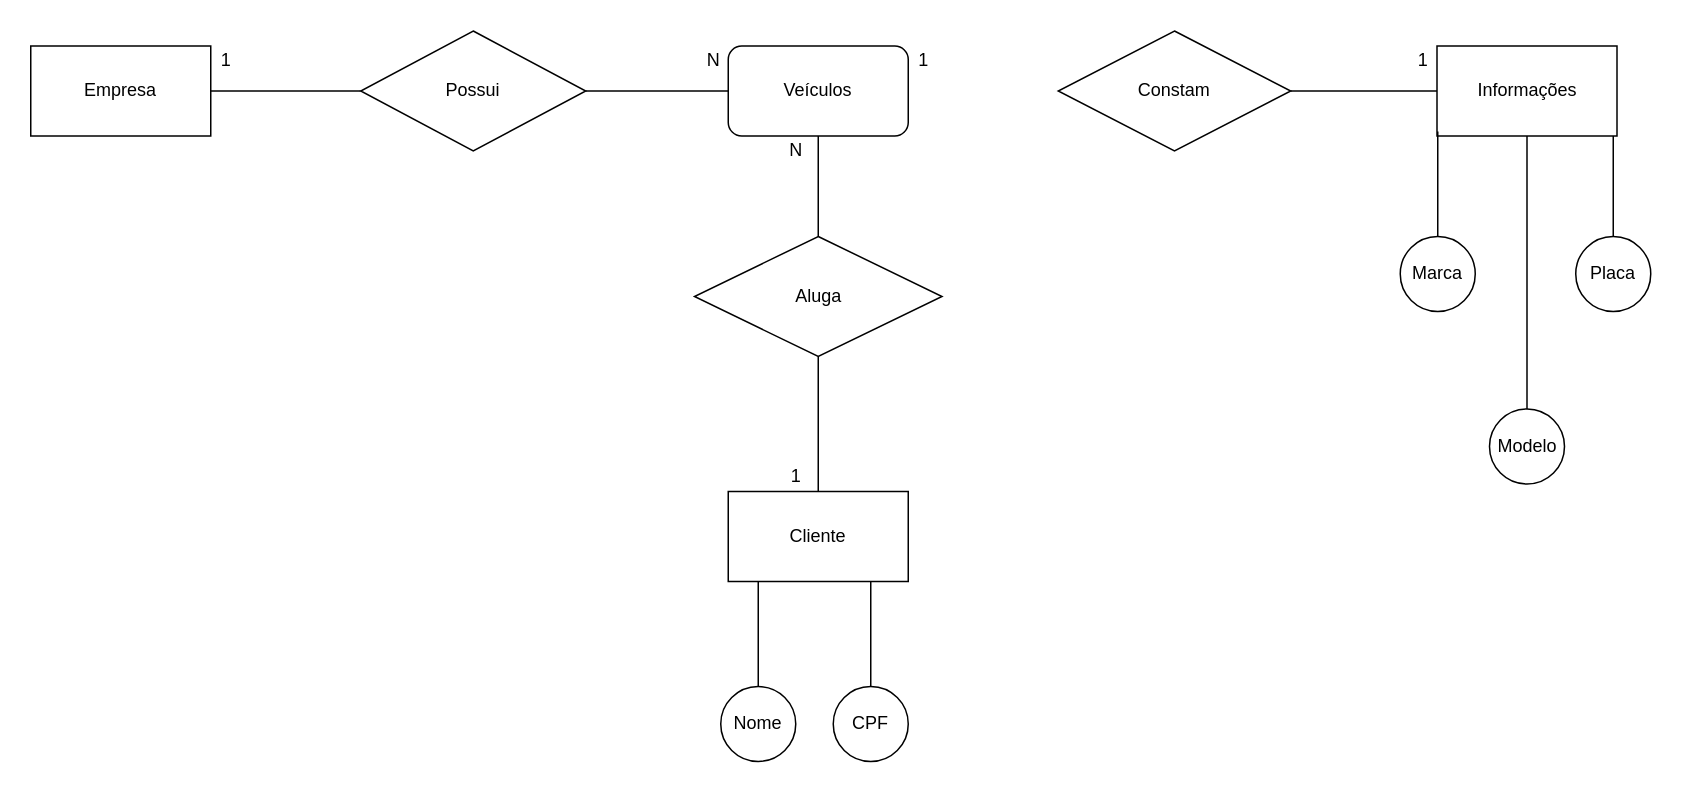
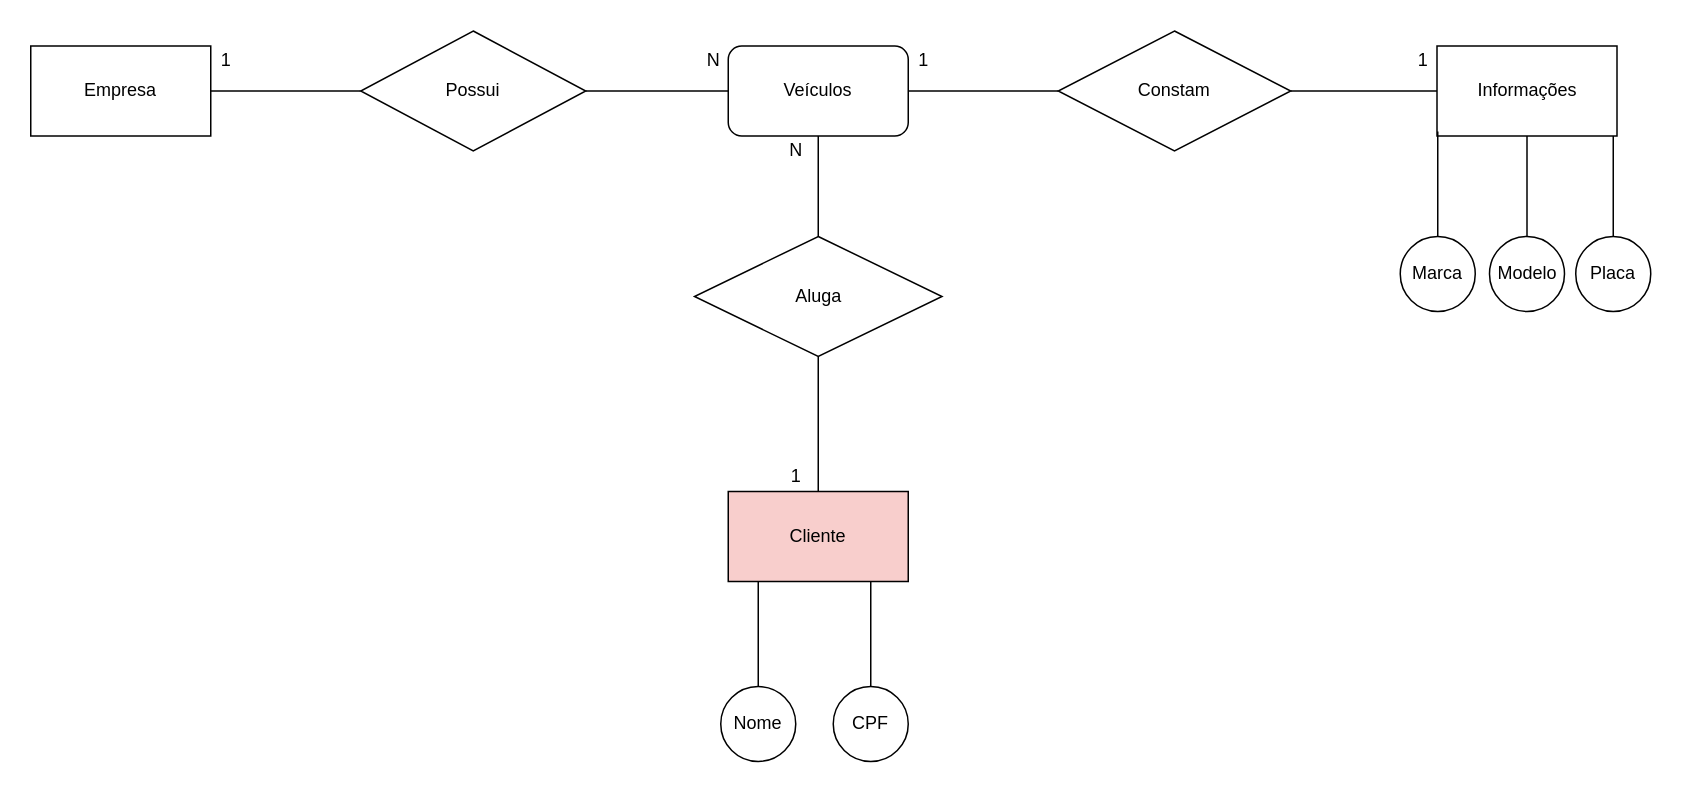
  <mxCell id="0" />
  <mxCell id="1" parent="0" />
  <mxCell id="2" value="" style="edgeStyle=orthogonalEdgeStyle;rounded=0;orthogonalLoop=1;jettySize=auto;html=1;endArrow=none;endFill=0;" parent="1" source="3" target="5" edge="1"><mxGeometry relative="1" as="geometry" /></mxCell>
  <mxCell id="3" value="Empresa" style="rounded=0;whiteSpace=wrap;html=1;" parent="1" vertex="1"><mxGeometry x="20" y="30" width="120" height="60" as="geometry" /></mxCell>
  <mxCell id="4" value="" style="edgeStyle=orthogonalEdgeStyle;rounded=0;orthogonalLoop=1;jettySize=auto;html=1;endArrow=none;endFill=0;" parent="1" source="5" target="8" edge="1"><mxGeometry relative="1" as="geometry" /></mxCell>
  <mxCell id="5" value="Possui" style="rhombus;whiteSpace=wrap;html=1;rounded=0;" parent="1" vertex="1"><mxGeometry x="240" y="20" width="150" height="80" as="geometry" /></mxCell>
+ <mxCell id="6" value="" style="edgeStyle=orthogonalEdgeStyle;rounded=0;orthogonalLoop=1;jettySize=auto;html=1;endArrow=none;endFill=0;" parent="1" source="8" target="12" edge="1"><mxGeometry relative="1" as="geometry" /></mxCell>
  <mxCell id="7" value="" style="edgeStyle=none;rounded=0;orthogonalLoop=1;jettySize=auto;html=1;endArrow=none;endFill=0;" parent="1" source="8" target="23" edge="1"><mxGeometry relative="1" as="geometry" /></mxCell>
  <mxCell id="8" value="Veículos" style="whiteSpace=wrap;html=1;rounded=1;" parent="1" vertex="1"><mxGeometry x="485" y="30" width="120" height="60" as="geometry" /></mxCell>
  <mxCell id="9" value="1" style="text;html=1;align=center;verticalAlign=middle;resizable=0;points=[];autosize=1;" parent="1" vertex="1"><mxGeometry x="140" y="30" width="20" height="20" as="geometry" /></mxCell>
  <mxCell id="10" value="N" style="text;html=1;align=center;verticalAlign=middle;resizable=0;points=[];autosize=1;" parent="1" vertex="1"><mxGeometry x="465" y="30" width="20" height="20" as="geometry" /></mxCell>
  <mxCell id="11" value="" style="edgeStyle=orthogonalEdgeStyle;rounded=0;orthogonalLoop=1;jettySize=auto;html=1;endArrow=none;endFill=0;" parent="1" source="12" target="13" edge="1"><mxGeometry relative="1" as="geometry" /></mxCell>
  <mxCell id="12" value="Constam" style="rhombus;whiteSpace=wrap;html=1;rounded=0;" parent="1" vertex="1"><mxGeometry x="705" y="20" width="155" height="80" as="geometry" /></mxCell>
  <mxCell id="13" value="Informações" style="whiteSpace=wrap;html=1;rounded=0;" parent="1" vertex="1"><mxGeometry x="957.5" y="30" width="120" height="60" as="geometry" /></mxCell>
  <mxCell id="14" style="rounded=0;orthogonalLoop=1;jettySize=auto;html=1;exitX=0.5;exitY=0;exitDx=0;exitDy=0;entryX=0.5;entryY=1;entryDx=0;entryDy=0;endArrow=none;endFill=0;" parent="1" source="15" edge="1"><mxGeometry relative="1" as="geometry"><mxPoint x="958" y="87" as="targetPoint" /></mxGeometry></mxCell>
  <mxCell id="15" value="Marca" style="ellipse;whiteSpace=wrap;html=1;aspect=fixed;" parent="1" vertex="1"><mxGeometry x="933" y="157" width="50" height="50" as="geometry" /></mxCell>
  <mxCell id="16" style="rounded=0;orthogonalLoop=1;jettySize=auto;html=1;exitX=0.5;exitY=0;exitDx=0;exitDy=0;entryX=0.5;entryY=1;entryDx=0;entryDy=0;endArrow=none;endFill=0;" parent="1" source="17" edge="1"><mxGeometry relative="1" as="geometry"><mxPoint x="1017.5" y="90" as="targetPoint" /></mxGeometry></mxCell>
- <mxCell id="17" value="Modelo" style="ellipse;whiteSpace=wrap;html=1;aspect=fixed;" parent="1" vertex="1"><mxGeometry x="992.5" y="272" width="50" height="50" as="geometry" /></mxCell>
+ <mxCell id="17" value="Modelo" style="ellipse;whiteSpace=wrap;html=1;aspect=fixed;" parent="1" vertex="1"><mxGeometry x="992.5" y="157" width="50" height="50" as="geometry" /></mxCell>
  <mxCell id="18" style="rounded=0;orthogonalLoop=1;jettySize=auto;html=1;exitX=0.5;exitY=0;exitDx=0;exitDy=0;entryX=0.5;entryY=1;entryDx=0;entryDy=0;endArrow=none;endFill=0;" parent="1" source="19" edge="1"><mxGeometry relative="1" as="geometry"><mxPoint x="1075" y="90" as="targetPoint" /></mxGeometry></mxCell>
  <mxCell id="19" value="Placa" style="ellipse;whiteSpace=wrap;html=1;aspect=fixed;" parent="1" vertex="1"><mxGeometry x="1050" y="157" width="50" height="50" as="geometry" /></mxCell>
  <mxCell id="20" value="1" style="text;html=1;align=center;verticalAlign=middle;resizable=0;points=[];autosize=1;" parent="1" vertex="1"><mxGeometry x="605" y="30" width="20" height="20" as="geometry" /></mxCell>
  <mxCell id="21" value="1" style="text;html=1;align=center;verticalAlign=middle;resizable=0;points=[];autosize=1;" parent="1" vertex="1"><mxGeometry x="937.5" y="30" width="20" height="20" as="geometry" /></mxCell>
  <mxCell id="22" value="" style="edgeStyle=none;rounded=0;orthogonalLoop=1;jettySize=auto;html=1;endArrow=none;endFill=0;" parent="1" source="23" target="24" edge="1"><mxGeometry relative="1" as="geometry" /></mxCell>
  <mxCell id="23" value="Aluga" style="rhombus;whiteSpace=wrap;html=1;rounded=0;" parent="1" vertex="1"><mxGeometry x="462.5" y="157" width="165" height="80" as="geometry" /></mxCell>
- <mxCell id="24" value="Cliente" style="whiteSpace=wrap;html=1;rounded=0;" parent="1" vertex="1"><mxGeometry x="485" y="327" width="120" height="60" as="geometry" /></mxCell>
+ <mxCell id="24" value="Cliente" style="whiteSpace=wrap;html=1;rounded=0;fillColor=#f8cecc;" parent="1" vertex="1"><mxGeometry x="485" y="327" width="120" height="60" as="geometry" /></mxCell>
  <mxCell id="25" style="rounded=0;orthogonalLoop=1;jettySize=auto;html=1;exitX=0.5;exitY=0;exitDx=0;exitDy=0;entryX=0.5;entryY=1;entryDx=0;entryDy=0;endArrow=none;endFill=0;" parent="1" source="26" edge="1"><mxGeometry relative="1" as="geometry"><mxPoint x="505" y="387" as="targetPoint" /></mxGeometry></mxCell>
  <mxCell id="26" value="Nome" style="ellipse;whiteSpace=wrap;html=1;aspect=fixed;" parent="1" vertex="1"><mxGeometry x="480" y="457" width="50" height="50" as="geometry" /></mxCell>
  <mxCell id="27" style="rounded=0;orthogonalLoop=1;jettySize=auto;html=1;exitX=0.5;exitY=0;exitDx=0;exitDy=0;entryX=0.5;entryY=1;entryDx=0;entryDy=0;endArrow=none;endFill=0;" parent="1" source="28" edge="1"><mxGeometry relative="1" as="geometry"><mxPoint x="580" y="387" as="targetPoint" /></mxGeometry></mxCell>
  <mxCell id="28" value="CPF" style="ellipse;whiteSpace=wrap;html=1;aspect=fixed;" parent="1" vertex="1"><mxGeometry x="555" y="457" width="50" height="50" as="geometry" /></mxCell>
  <mxCell id="29" value="1" style="text;html=1;align=center;verticalAlign=middle;resizable=0;points=[];autosize=1;" parent="1" vertex="1"><mxGeometry x="520" y="307" width="20" height="20" as="geometry" /></mxCell>
  <mxCell id="30" value="N" style="text;html=1;align=center;verticalAlign=middle;resizable=0;points=[];autosize=1;" parent="1" vertex="1"><mxGeometry x="520" y="90" width="20" height="20" as="geometry" /></mxCell>
